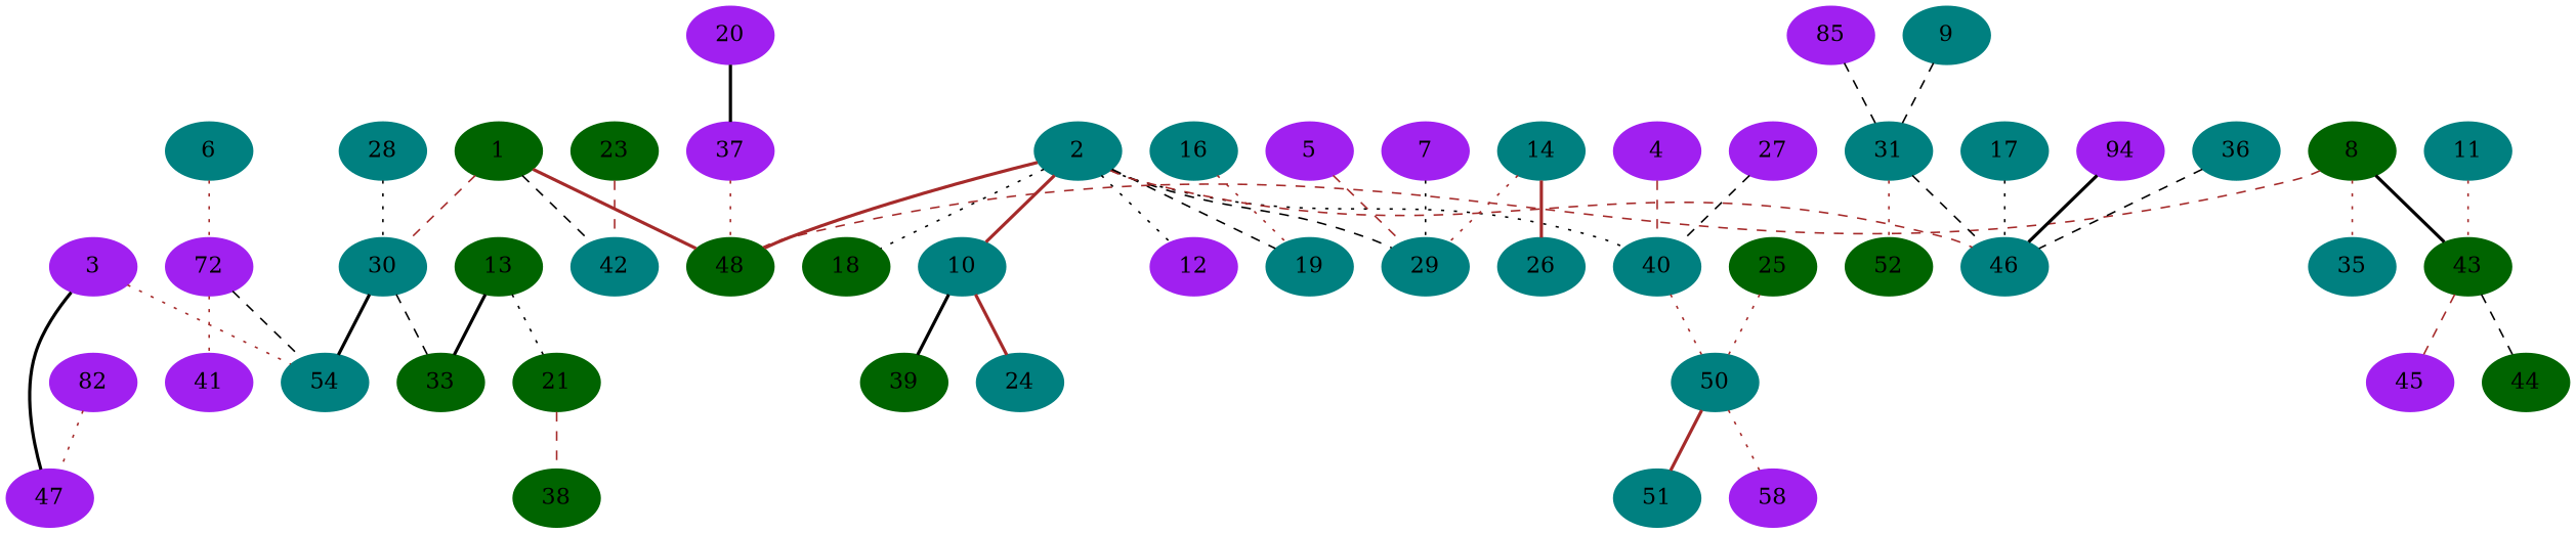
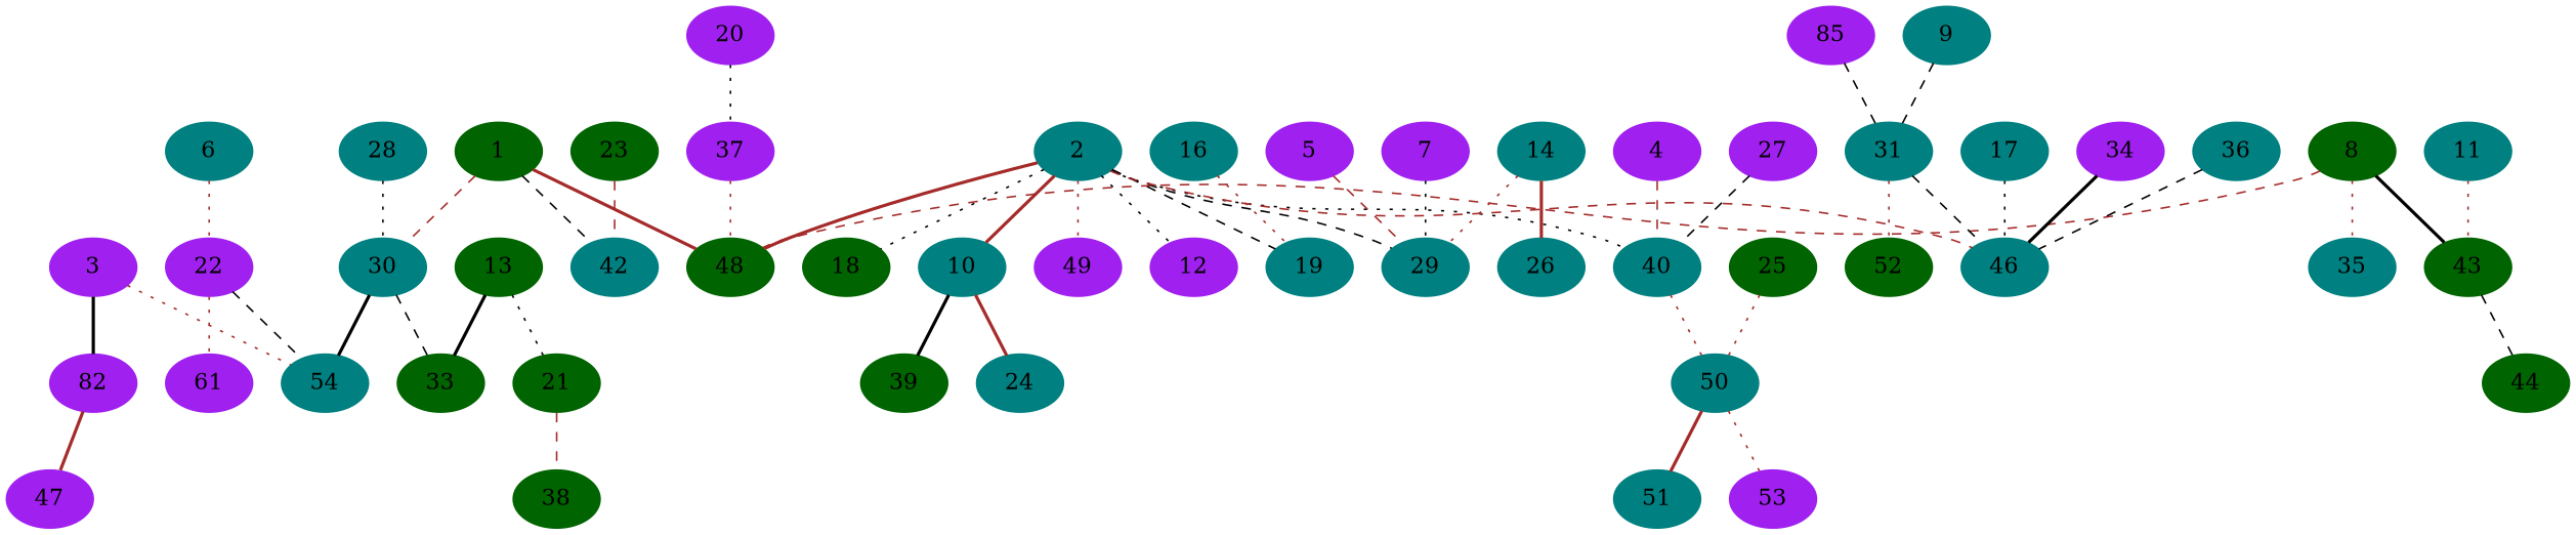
  graph {
    node [color=teal style=filled]
    edge [color=brown style=dotted weight=1.0]
    1 [color=darkgreen]
    30
    42
    48 [color=darkgreen]
    54
    33 [color=darkgreen]
    2
    10
    12 [color=purple]
    18 [color=darkgreen]
    19
    29
    40
    46
+   49 [color=purple]
    24
    39 [color=darkgreen]
    50
    3 [color=purple]
    47 [color=purple]
    4 [color=purple]
    5 [color=purple]
-   22 [color=purple label=72]
+   22 [color=purple]
    6
-   41 [color=purple]
+   41 [color=purple label=61]
    7 [color=purple]
    8 [color=darkgreen]
    35
    43 [color=darkgreen]
    44 [color=darkgreen]
-   45 [color=purple]
    9
    31
    52 [color=darkgreen]
    11
    13 [color=darkgreen]
    21 [color=darkgreen]
    38 [color=darkgreen]
    14
    26
    n41 [color=purple label=85]
    16
    17
    20 [color=purple]
    37 [color=purple]
    23 [color=darkgreen]
    25 [color=darkgreen]
    51
-   53 [color=purple label=58]
+   53 [color=purple]
    27 [color=purple]
    28
    n52 [color=purple label=82]
-   34 [color=purple label=94]
+   34 [color=purple]
    36
    1 -- 30 [style=dashed]
    1 -- 42 [color=black style=dashed]
    1 -- 48 [style=bold]
    30 -- 54 [color=black style=bold]
    30 -- 33 [color=black style=dashed]
    2 -- 48 [style=bold]
    2 -- 10 [style=bold]
    2 -- 12 [color=black]
    2 -- 18 [color=black]
    2 -- 19 [color=black style=dashed]
    2 -- 29 [color=black style=dashed]
    2 -- 40 [color=black]
    2 -- 46 [style=dashed]
+   2 -- 49
    10 -- 24 [style=bold]
    10 -- 39 [color=black style=bold]
    40 -- 50
    50 -- 51 [style=bold]
    50 -- 53
    3 -- 54
-   3 -- 47 [color=black style=bold]
+   3 -- n52 [color=black style=bold]
    4 -- 40 [style=dashed]
    5 -- 29 [style=dashed]
    22 -- 54 [color=black style=dashed]
    22 -- 41
    6 -- 22
    7 -- 29 [color=black]
    8 -- 48 [style=dashed]
    8 -- 35
    8 -- 43 [color=black style=bold]
    43 -- 44 [color=black style=dashed]
-   43 -- 45 [style=dashed]
    9 -- 31 [color=black style=dashed]
    31 -- 46 [color=black style=dashed]
    31 -- 52
    11 -- 43
    13 -- 33 [color=black style=bold]
    13 -- 21 [color=black]
    21 -- 38 [style=dashed]
    14 -- 29
    14 -- 26 [style=bold]
    n41 -- 31 [color=black style=dashed]
    16 -- 19
    17 -- 46 [color=black]
-   20 -- 37 [color=black style=bold]
+   20 -- 37 [color=black]
    37 -- 48
    23 -- 42 [style=dashed]
    25 -- 50
    27 -- 40 [color=black style=dashed]
    28 -- 30 [color=black]
-   n52 -- 47
+   n52 -- 47 [style=bold]
    34 -- 46 [color=black style=bold]
    36 -- 46 [color=black style=dashed]
  }
